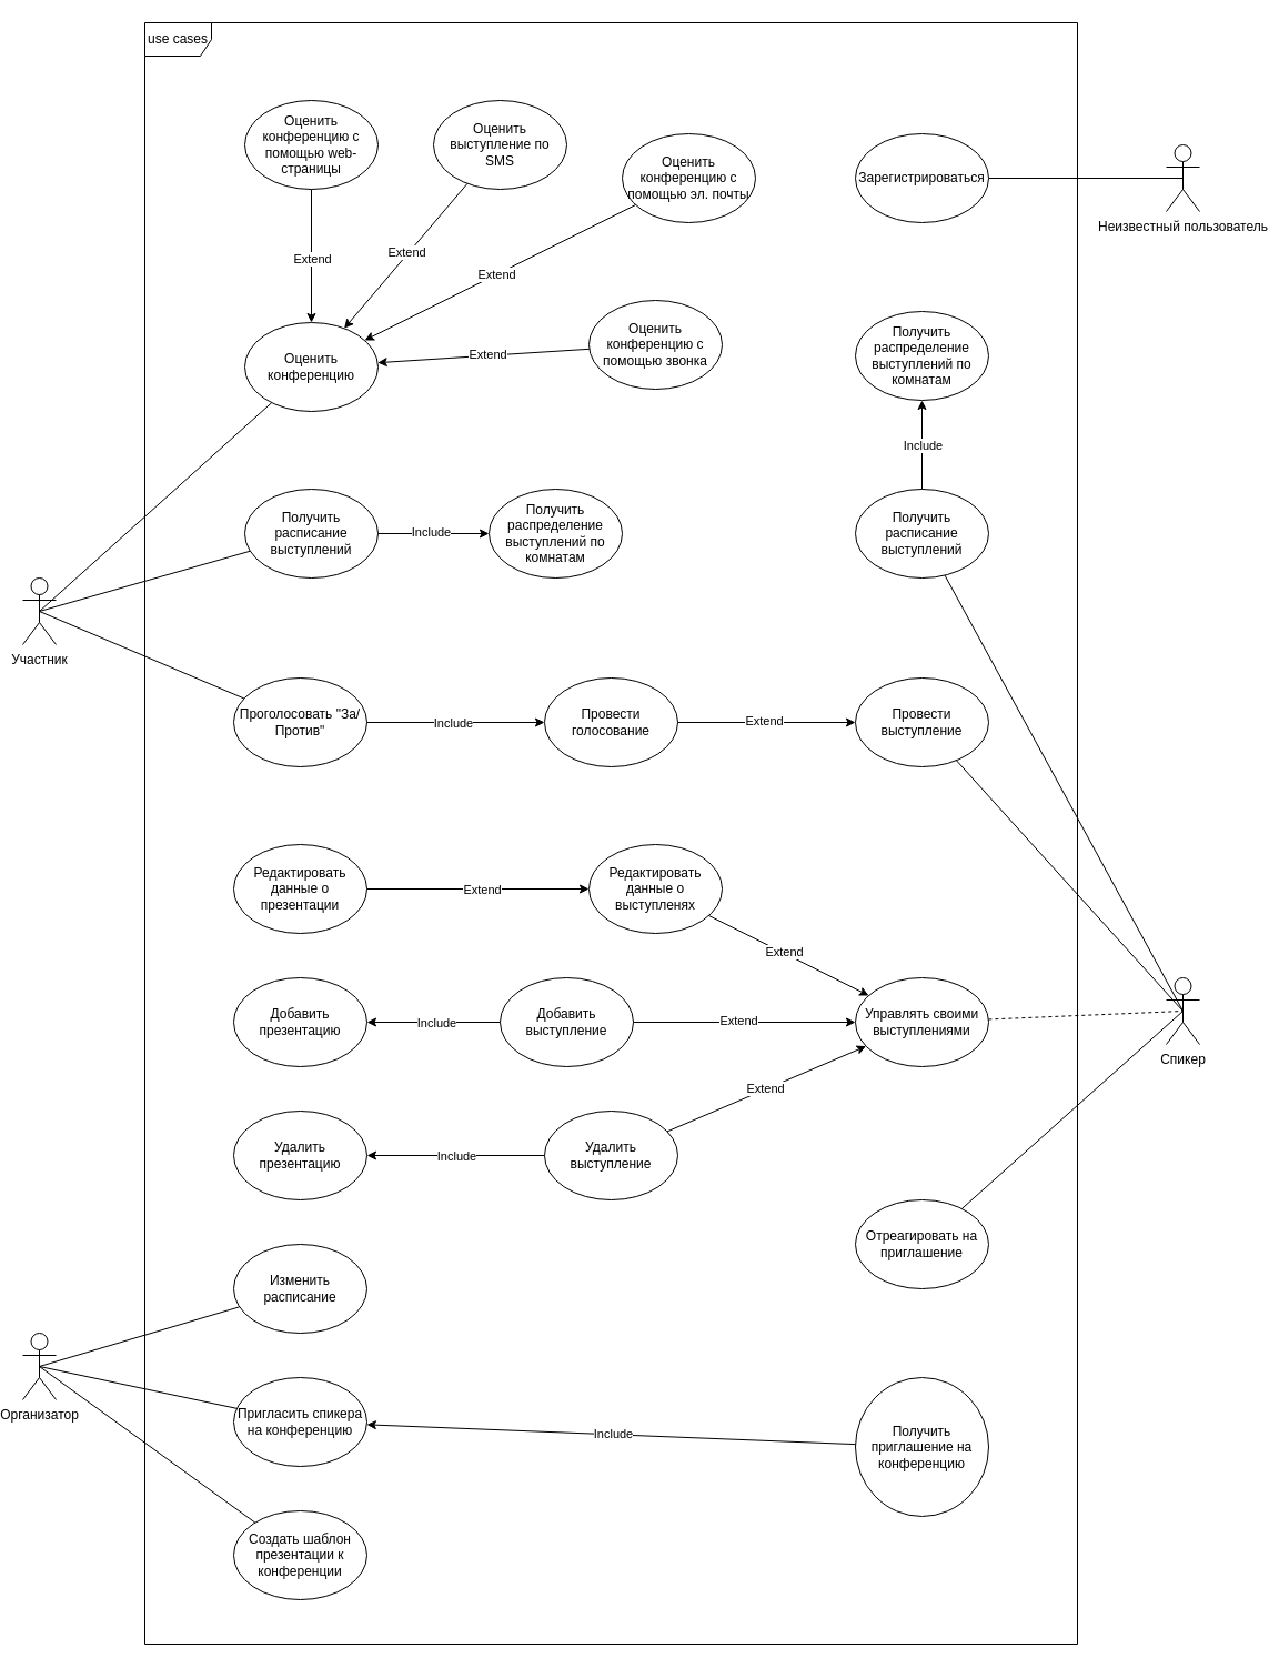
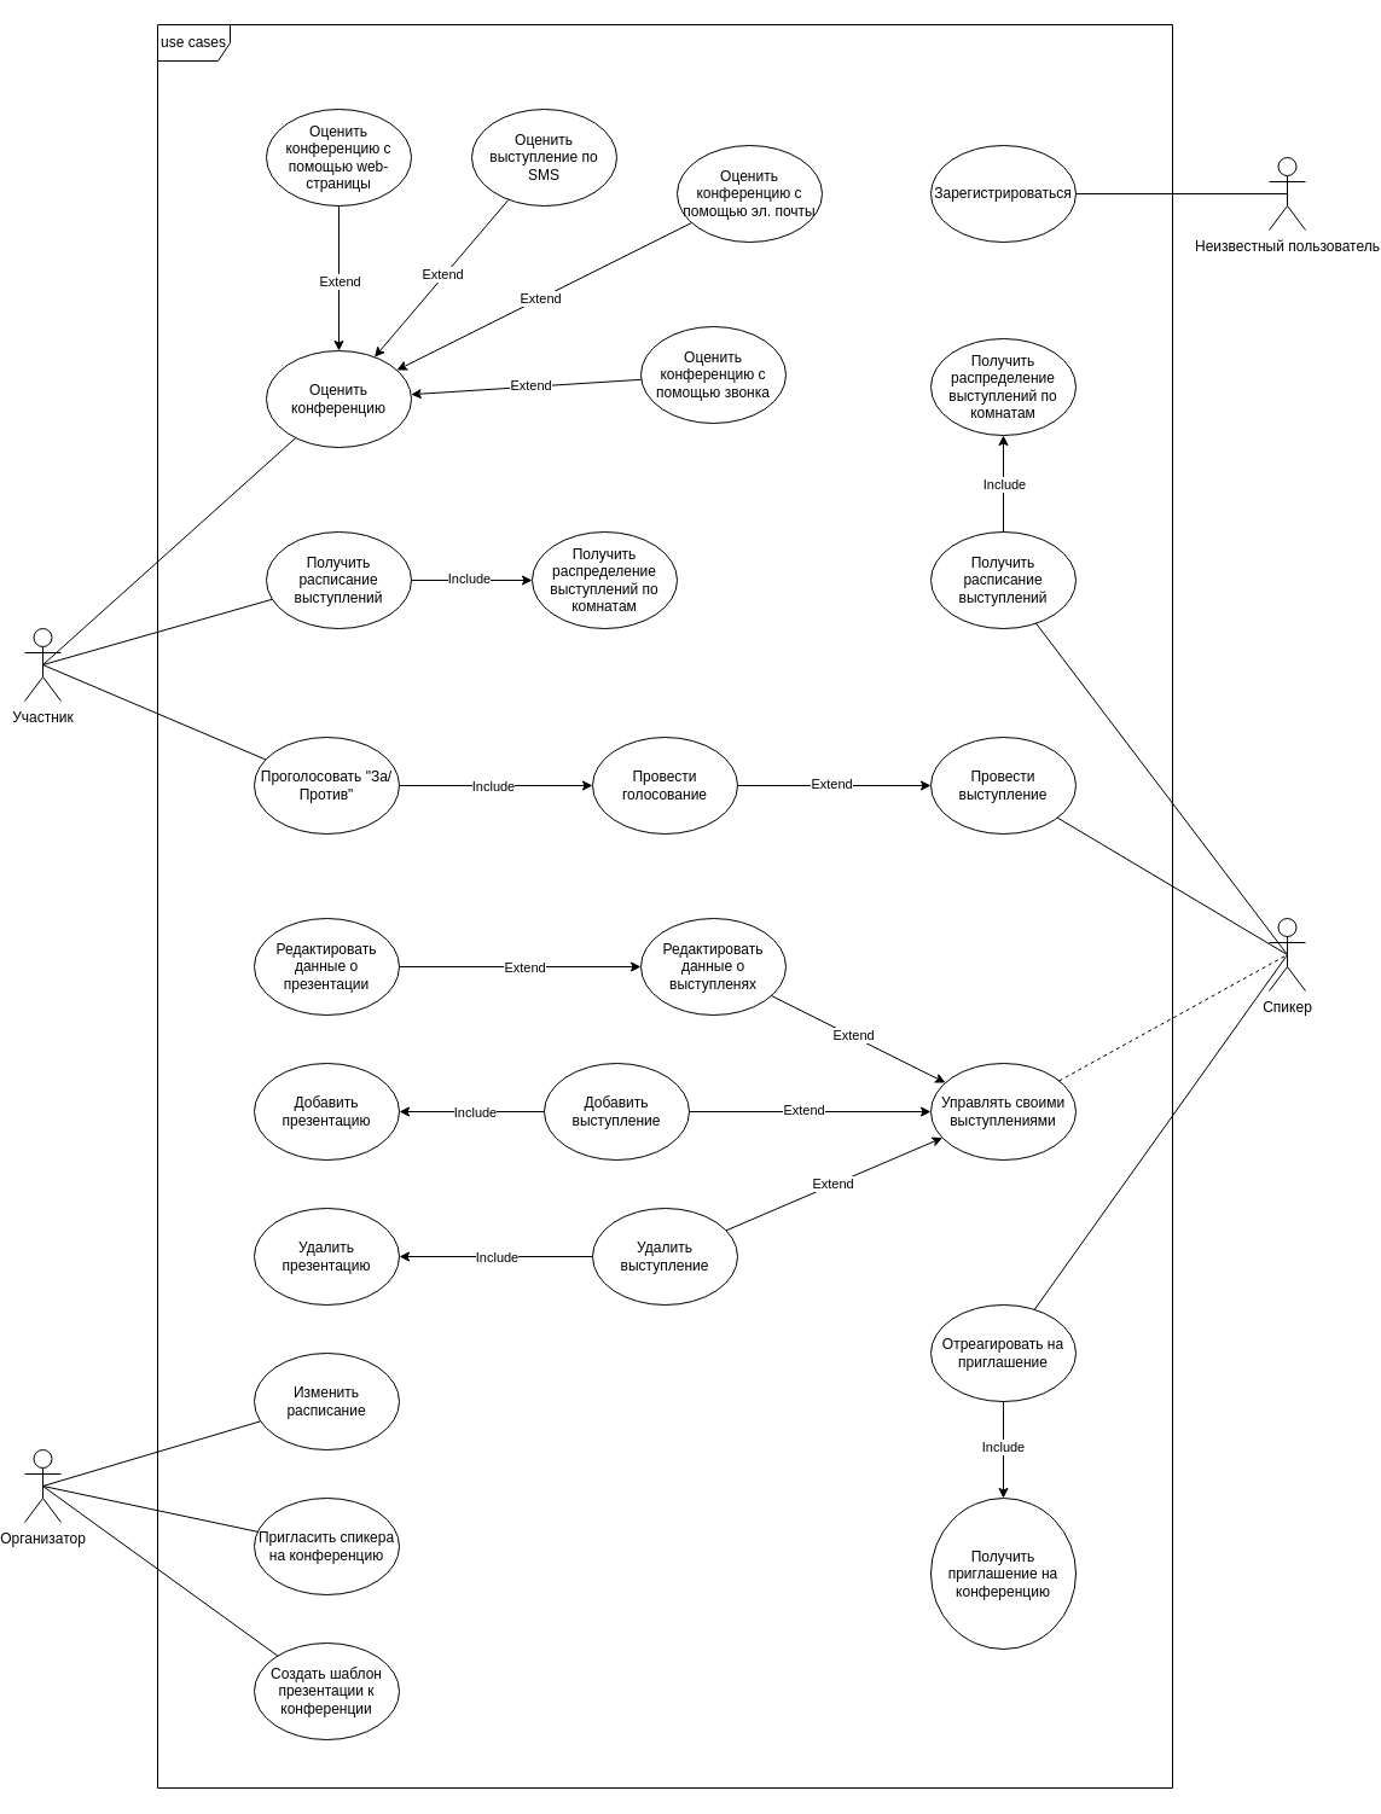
  <mxCell id="0" />
  <mxCell id="1" parent="0" />
  <mxCell id="2" value="Участник" style="shape=umlActor;verticalLabelPosition=bottom;verticalAlign=top;html=1;" vertex="1" parent="1"><mxGeometry x="20" y="520" width="30" height="60" as="geometry" /></mxCell>
  <mxCell id="3" value="Организатор" style="shape=umlActor;verticalLabelPosition=bottom;verticalAlign=top;html=1;" vertex="1" parent="1"><mxGeometry x="20" y="1200" width="30" height="60" as="geometry" /></mxCell>
- <mxCell id="4" value="Спикер" style="shape=umlActor;verticalLabelPosition=bottom;verticalAlign=top;html=1;" vertex="1" parent="1"><mxGeometry x="1050" y="880" width="30" height="60" as="geometry" /></mxCell>
+ <mxCell id="4" value="Спикер" style="shape=umlActor;verticalLabelPosition=bottom;verticalAlign=top;html=1;" vertex="1" parent="1"><mxGeometry x="1050" y="760" width="30" height="60" as="geometry" /></mxCell>
  <mxCell id="5" value="use cases" style="shape=umlFrame;whiteSpace=wrap;html=1;pointerEvents=0;" vertex="1" parent="1"><mxGeometry x="130" y="20" width="840" height="1460" as="geometry" /></mxCell>
  <mxCell id="6" value="Получить расписание выступлений" style="ellipse;whiteSpace=wrap;html=1;" vertex="1" parent="1"><mxGeometry x="220" y="440" width="120" height="80" as="geometry" /></mxCell>
  <mxCell id="7" value="Получить распределение выступлений по комнатам" style="ellipse;whiteSpace=wrap;html=1;" vertex="1" parent="1"><mxGeometry x="440" y="440" width="120" height="80" as="geometry" /></mxCell>
  <mxCell id="8" value="Проголосовать &quot;За/Против&quot;" style="ellipse;whiteSpace=wrap;html=1;" vertex="1" parent="1"><mxGeometry x="210" y="610" width="120" height="80" as="geometry" /></mxCell>
  <mxCell id="9" value="Управлять своими выступлениями" style="ellipse;whiteSpace=wrap;html=1;" vertex="1" parent="1"><mxGeometry x="770" y="880" width="120" height="80" as="geometry" /></mxCell>
  <mxCell id="10" value="Добавить выступление" style="ellipse;whiteSpace=wrap;html=1;" vertex="1" parent="1"><mxGeometry x="450" y="880" width="120" height="80" as="geometry" /></mxCell>
  <mxCell id="11" value="Редактировать данные о выступленях" style="ellipse;whiteSpace=wrap;html=1;" vertex="1" parent="1"><mxGeometry x="530" y="760" width="120" height="80" as="geometry" /></mxCell>
  <mxCell id="12" value="Удалить выступление" style="ellipse;whiteSpace=wrap;html=1;" vertex="1" parent="1"><mxGeometry x="490" y="1000" width="120" height="80" as="geometry" /></mxCell>
  <mxCell id="13" value="Провести выступление" style="ellipse;whiteSpace=wrap;html=1;" vertex="1" parent="1"><mxGeometry x="770" y="610" width="120" height="80" as="geometry" /></mxCell>
  <mxCell id="14" value="Неизвестный пользователь" style="shape=umlActor;verticalLabelPosition=bottom;verticalAlign=top;html=1;outlineConnect=0;" vertex="1" parent="1"><mxGeometry x="1050" y="130" width="30" height="60" as="geometry" /></mxCell>
  <mxCell id="15" value="Зарегистрироваться" style="ellipse;whiteSpace=wrap;html=1;" vertex="1" parent="1"><mxGeometry x="770" y="120" width="120" height="80" as="geometry" /></mxCell>
  <mxCell id="16" value="Редактировать данные о презентации" style="ellipse;whiteSpace=wrap;html=1;" vertex="1" parent="1"><mxGeometry x="210" y="760" width="120" height="80" as="geometry" /></mxCell>
  <mxCell id="17" value="Добавить презентацию" style="ellipse;whiteSpace=wrap;html=1;" vertex="1" parent="1"><mxGeometry x="210" y="880" width="120" height="80" as="geometry" /></mxCell>
  <mxCell id="18" value="Удалить презентацию" style="ellipse;whiteSpace=wrap;html=1;" vertex="1" parent="1"><mxGeometry x="210" y="1000" width="120" height="80" as="geometry" /></mxCell>
  <mxCell id="19" value="Оценить конференцию" style="ellipse;whiteSpace=wrap;html=1;" vertex="1" parent="1"><mxGeometry x="220" y="290" width="120" height="80" as="geometry" /></mxCell>
  <mxCell id="20" value="Изменить расписание" style="ellipse;whiteSpace=wrap;html=1;" vertex="1" parent="1"><mxGeometry x="210" y="1120" width="120" height="80" as="geometry" /></mxCell>
  <mxCell id="21" value="Пригласить спикера на конференцию" style="ellipse;whiteSpace=wrap;html=1;" vertex="1" parent="1"><mxGeometry x="210" y="1240" width="120" height="80" as="geometry" /></mxCell>
  <mxCell id="22" value="Создать шаблон презентации к конференции" style="ellipse;whiteSpace=wrap;html=1;" vertex="1" parent="1"><mxGeometry x="210" y="1360" width="120" height="80" as="geometry" /></mxCell>
  <mxCell id="23" value="" style="endArrow=none;html=1;rounded=0;entryX=0.5;entryY=0.5;entryDx=0;entryDy=0;entryPerimeter=0;dashed=1;" edge="1" parent="1" source="9" target="4"><mxGeometry width="50" height="50" relative="1" as="geometry"><mxPoint x="540" y="1150" as="sourcePoint" /><mxPoint x="590" y="1100" as="targetPoint" /></mxGeometry></mxCell>
  <mxCell id="24" value="" style="endArrow=none;html=1;rounded=0;entryX=0.5;entryY=0.5;entryDx=0;entryDy=0;entryPerimeter=0;" edge="1" parent="1" source="13" target="4"><mxGeometry width="50" height="50" relative="1" as="geometry"><mxPoint x="650" y="1130" as="sourcePoint" /><mxPoint x="700" y="1080" as="targetPoint" /></mxGeometry></mxCell>
  <mxCell id="25" value="" style="endArrow=none;html=1;rounded=0;entryX=0.5;entryY=0.5;entryDx=0;entryDy=0;entryPerimeter=0;" edge="1" parent="1" source="15" target="14"><mxGeometry width="50" height="50" relative="1" as="geometry"><mxPoint x="640" y="830" as="sourcePoint" /><mxPoint x="690" y="780" as="targetPoint" /></mxGeometry></mxCell>
  <mxCell id="26" value="" style="endArrow=none;html=1;rounded=0;exitX=0.5;exitY=0.5;exitDx=0;exitDy=0;exitPerimeter=0;" edge="1" parent="1" source="2" target="6"><mxGeometry width="50" height="50" relative="1" as="geometry"><mxPoint x="190" y="630" as="sourcePoint" /><mxPoint x="240" y="580" as="targetPoint" /></mxGeometry></mxCell>
  <mxCell id="27" value="Получить расписание выступлений" style="ellipse;whiteSpace=wrap;html=1;" vertex="1" parent="1"><mxGeometry x="770" y="440" width="120" height="80" as="geometry" /></mxCell>
  <mxCell id="28" value="" style="endArrow=none;html=1;rounded=0;exitX=0.5;exitY=0.5;exitDx=0;exitDy=0;exitPerimeter=0;" edge="1" parent="1" source="4" target="27"><mxGeometry width="50" height="50" relative="1" as="geometry"><mxPoint x="910" y="720" as="sourcePoint" /><mxPoint x="960" y="670" as="targetPoint" /></mxGeometry></mxCell>
  <mxCell id="29" value="" style="endArrow=none;html=1;rounded=0;exitX=0.5;exitY=0.5;exitDx=0;exitDy=0;exitPerimeter=0;" edge="1" parent="1" source="2" target="19"><mxGeometry width="50" height="50" relative="1" as="geometry"><mxPoint x="370" y="450" as="sourcePoint" /><mxPoint x="420" as="targetPoint" y="400" /></mxGeometry></mxCell>
  <mxCell id="30" value="" style="endArrow=none;html=1;rounded=0;exitX=0.5;exitY=0.5;exitDx=0;exitDy=0;exitPerimeter=0;" edge="1" parent="1" source="2" target="8"><mxGeometry width="50" height="50" relative="1" as="geometry"><mxPoint x="170" y="730" as="sourcePoint" /><mxPoint x="220" y="680" as="targetPoint" /></mxGeometry></mxCell>
  <mxCell id="31" value="Провести голосование" style="ellipse;whiteSpace=wrap;html=1;" vertex="1" parent="1"><mxGeometry x="490" y="610" width="120" height="80" as="geometry" /></mxCell>
  <mxCell id="32" value="" style="endArrow=classic;html=1;rounded=0;" edge="1" parent="1" source="6" target="7"><mxGeometry width="50" height="50" relative="1" as="geometry"><mxPoint x="510" y="610" as="sourcePoint" /><mxPoint x="560" y="560" as="targetPoint" /></mxGeometry></mxCell>
  <mxCell id="33" value="Include" style="edgeLabel;html=1;align=center;verticalAlign=middle;resizable=0;points=[];rotation=0;" vertex="1" connectable="0" parent="32"><mxGeometry x="-0.063" y="2" relative="1" as="geometry"><mxPoint as="offset" /></mxGeometry></mxCell>
  <mxCell id="34" value="" style="endArrow=classic;html=1;rounded=0;" edge="1" parent="1" source="31" target="13"><mxGeometry width="50" height="50" relative="1" as="geometry"><mxPoint x="810" y="860" as="sourcePoint" /><mxPoint x="860" y="810" as="targetPoint" /></mxGeometry></mxCell>
  <mxCell id="35" value="Extend" style="edgeLabel;html=1;align=center;verticalAlign=middle;resizable=0;points=[];" vertex="1" connectable="0" parent="34"><mxGeometry x="-0.049" y="2" relative="1" as="geometry"><mxPoint x="1" as="offset" /></mxGeometry></mxCell>
  <mxCell id="36" value="Оценить конференцию с помощью web-страницы" style="ellipse;whiteSpace=wrap;html=1;" vertex="1" parent="1"><mxGeometry x="220" y="90" width="120" height="80" as="geometry" /></mxCell>
  <mxCell id="37" value="Оценить выступление по SMS" style="ellipse;whiteSpace=wrap;html=1;" vertex="1" parent="1"><mxGeometry x="390" y="90" width="120" height="80" as="geometry" /></mxCell>
  <mxCell id="38" value="Оценить конференцию с помощью эл. почты" style="ellipse;whiteSpace=wrap;html=1;" vertex="1" parent="1"><mxGeometry x="560" y="120" width="120" height="80" as="geometry" /></mxCell>
  <mxCell id="39" value="Оценить конференцию с помощью звонка" style="ellipse;whiteSpace=wrap;html=1;" vertex="1" parent="1"><mxGeometry x="530" y="270" width="120" height="80" as="geometry" /></mxCell>
  <mxCell id="40" value="" style="endArrow=classic;html=1;rounded=0;" edge="1" parent="1" source="36" target="19"><mxGeometry width="50" height="50" relative="1" as="geometry"><mxPoint x="430" y="330" as="sourcePoint" /><mxPoint x="480" y="280" as="targetPoint" /></mxGeometry></mxCell>
  <mxCell id="41" value="Extend" style="edgeLabel;html=1;align=center;verticalAlign=middle;resizable=0;points=[];" vertex="1" connectable="0" parent="40"><mxGeometry x="0.028" relative="1" as="geometry"><mxPoint as="offset" /></mxGeometry></mxCell>
  <mxCell id="42" value="" style="endArrow=classic;html=1;rounded=0;" edge="1" parent="1" source="37" target="19"><mxGeometry width="50" height="50" relative="1" as="geometry"><mxPoint x="570" y="340" as="sourcePoint" /><mxPoint x="620" y="290" as="targetPoint" /></mxGeometry></mxCell>
  <mxCell id="43" value="Extend" style="edgeLabel;html=1;align=center;verticalAlign=middle;resizable=0;points=[];" vertex="1" connectable="0" parent="42"><mxGeometry x="-0.032" y="-2" relative="1" as="geometry"><mxPoint as="offset" /></mxGeometry></mxCell>
  <mxCell id="44" value="" style="endArrow=classic;html=1;rounded=0;" edge="1" parent="1" source="38" target="19"><mxGeometry width="50" height="50" relative="1" as="geometry"><mxPoint x="770" y="360" as="sourcePoint" /><mxPoint x="820" y="310" as="targetPoint" /></mxGeometry></mxCell>
  <mxCell id="45" value="Extend" style="edgeLabel;html=1;align=center;verticalAlign=middle;resizable=0;points=[];" vertex="1" connectable="0" parent="44"><mxGeometry x="0.024" relative="1" as="geometry"><mxPoint as="offset" /></mxGeometry></mxCell>
  <mxCell id="46" value="" style="endArrow=classic;html=1;rounded=0;" edge="1" parent="1" source="39" target="19"><mxGeometry width="50" height="50" relative="1" as="geometry"><mxPoint x="720" y="410" as="sourcePoint" /><mxPoint x="770" y="360" as="targetPoint" /></mxGeometry></mxCell>
  <mxCell id="47" value="Extend" style="edgeLabel;html=1;align=center;verticalAlign=middle;resizable=0;points=[];" vertex="1" connectable="0" parent="46"><mxGeometry x="-0.04" y="-1" relative="1" as="geometry"><mxPoint as="offset" /></mxGeometry></mxCell>
  <mxCell id="48" value="" style="endArrow=classic;html=1;rounded=0;" edge="1" parent="1" source="8" target="31"><mxGeometry width="50" height="50" relative="1" as="geometry"><mxPoint x="400" y="710" as="sourcePoint" /><mxPoint x="450" y="660" as="targetPoint" /></mxGeometry></mxCell>
  <mxCell id="49" value="Include" style="edgeLabel;html=1;align=center;verticalAlign=middle;resizable=0;points=[];" vertex="1" connectable="0" parent="48"><mxGeometry x="-0.032" relative="1" as="geometry"><mxPoint as="offset" /></mxGeometry></mxCell>
  <mxCell id="50" value="Получить распределение выступлений по комнатам" style="ellipse;whiteSpace=wrap;html=1;" vertex="1" parent="1"><mxGeometry x="770" y="280" width="120" height="80" as="geometry" /></mxCell>
  <mxCell id="51" value="" style="endArrow=classic;html=1;rounded=0;" edge="1" parent="1" source="27" target="50"><mxGeometry width="50" height="50" relative="1" as="geometry"><mxPoint x="960" y="430" as="sourcePoint" /><mxPoint x="1010" y="380" as="targetPoint" /></mxGeometry></mxCell>
  <mxCell id="52" value="Include" style="edgeLabel;html=1;align=center;verticalAlign=middle;resizable=0;points=[];" vertex="1" connectable="0" parent="51"><mxGeometry relative="1" as="geometry"><mxPoint as="offset" /></mxGeometry></mxCell>
  <mxCell id="53" value="" style="endArrow=classic;html=1;rounded=0;" edge="1" parent="1" source="11" target="9"><mxGeometry width="50" height="50" relative="1" as="geometry"><mxPoint x="830" y="1060" as="sourcePoint" /><mxPoint x="880" y="1010" as="targetPoint" /></mxGeometry></mxCell>
  <mxCell id="54" value="Extend" style="edgeLabel;html=1;align=center;verticalAlign=middle;resizable=0;points=[];" vertex="1" connectable="0" parent="53"><mxGeometry x="-0.076" y="1" relative="1" as="geometry"><mxPoint x="1" as="offset" /></mxGeometry></mxCell>
  <mxCell id="55" value="" style="endArrow=classic;html=1;rounded=0;" edge="1" parent="1" source="10" target="9"><mxGeometry width="50" height="50" relative="1" as="geometry"><mxPoint x="850" y="1070" as="sourcePoint" /><mxPoint x="900" y="1020" as="targetPoint" /></mxGeometry></mxCell>
  <mxCell id="56" value="Extend" style="edgeLabel;html=1;align=center;verticalAlign=middle;resizable=0;points=[];" vertex="1" connectable="0" parent="55"><mxGeometry x="-0.061" y="2" relative="1" as="geometry"><mxPoint as="offset" /></mxGeometry></mxCell>
  <mxCell id="57" value="" style="endArrow=classic;html=1;rounded=0;" edge="1" parent="1" source="12" target="9"><mxGeometry width="50" height="50" relative="1" as="geometry"><mxPoint x="930" y="1110" as="sourcePoint" /><mxPoint x="980" y="1060" as="targetPoint" /></mxGeometry></mxCell>
  <mxCell id="58" value="Extend" style="edgeLabel;html=1;align=center;verticalAlign=middle;resizable=0;points=[];" vertex="1" connectable="0" parent="57"><mxGeometry x="-0.013" y="1" relative="1" as="geometry"><mxPoint as="offset" /></mxGeometry></mxCell>
  <mxCell id="59" value="" style="endArrow=classic;html=1;rounded=0;" edge="1" parent="1" source="16" target="11"><mxGeometry width="50" height="50" relative="1" as="geometry"><mxPoint x="570" y="1130" as="sourcePoint" /><mxPoint x="520" y="1180" as="targetPoint" /></mxGeometry></mxCell>
  <mxCell id="60" value="Extend" style="edgeLabel;html=1;align=center;verticalAlign=middle;resizable=0;points=[];" vertex="1" connectable="0" parent="59"><mxGeometry x="0.03" relative="1" as="geometry"><mxPoint as="offset" /></mxGeometry></mxCell>
  <mxCell id="61" value="" style="endArrow=classic;html=1;rounded=0;" edge="1" parent="1" source="10" target="17"><mxGeometry width="50" height="50" relative="1" as="geometry"><mxPoint x="460" y="1140" as="sourcePoint" /><mxPoint x="510" y="1090" as="targetPoint" /></mxGeometry></mxCell>
  <mxCell id="62" value="Include" style="edgeLabel;html=1;align=center;verticalAlign=middle;resizable=0;points=[];" vertex="1" connectable="0" parent="61"><mxGeometry x="-0.031" relative="1" as="geometry"><mxPoint as="offset" /></mxGeometry></mxCell>
  <mxCell id="63" value="" style="endArrow=classic;html=1;rounded=0;" edge="1" parent="1" source="12" target="18"><mxGeometry width="50" height="50" relative="1" as="geometry"><mxPoint x="490" y="1150" as="sourcePoint" /><mxPoint x="540" y="1100" as="targetPoint" /></mxGeometry></mxCell>
  <mxCell id="64" value="Include" style="edgeLabel;html=1;align=center;verticalAlign=middle;resizable=0;points=[];" vertex="1" connectable="0" parent="63"><mxGeometry x="-0.005" relative="1" as="geometry"><mxPoint as="offset" /></mxGeometry></mxCell>
  <mxCell id="65" value="" style="endArrow=none;html=1;rounded=0;exitX=0.5;exitY=0.5;exitDx=0;exitDy=0;exitPerimeter=0;" edge="1" parent="1" source="3" target="20"><mxGeometry width="50" height="50" relative="1" as="geometry"><mxPoint x="10" y="1040" as="sourcePoint" /><mxPoint x="60" y="990" as="targetPoint" /></mxGeometry></mxCell>
  <mxCell id="66" value="" style="endArrow=none;html=1;rounded=0;exitX=0.5;exitY=0.5;exitDx=0;exitDy=0;exitPerimeter=0;" edge="1" parent="1" source="3" target="21"><mxGeometry width="50" height="50" relative="1" as="geometry"><mxPoint x="10" y="1050" as="sourcePoint" /><mxPoint x="60" y="1000" as="targetPoint" /></mxGeometry></mxCell>
  <mxCell id="67" value="" style="endArrow=none;html=1;rounded=0;exitX=0.5;exitY=0.5;exitDx=0;exitDy=0;exitPerimeter=0;" edge="1" parent="1" source="3" target="22"><mxGeometry width="50" height="50" relative="1" as="geometry"><mxPoint x="10" y="1090" as="sourcePoint" /><mxPoint x="60" y="1040" as="targetPoint" /></mxGeometry></mxCell>
  <mxCell id="68" value="Получить приглашение на конференцию" style="ellipse;whiteSpace=wrap;html=1;" vertex="1" parent="1"><mxGeometry x="770" y="1240" width="120" height="125" as="geometry" /></mxCell>
  <mxCell id="69" value="Отреагировать на приглашение" style="ellipse;whiteSpace=wrap;html=1;" vertex="1" parent="1"><mxGeometry x="770" y="1080" width="120" height="80" as="geometry" /></mxCell>
  <mxCell id="70" value="" style="endArrow=none;html=1;rounded=0;entryX=0.5;entryY=0.5;entryDx=0;entryDy=0;entryPerimeter=0;" edge="1" parent="1" source="69" target="4"><mxGeometry width="50" height="50" relative="1" as="geometry"><mxPoint x="1420" y="1120" as="sourcePoint" /><mxPoint x="1470" y="1070" as="targetPoint" /></mxGeometry></mxCell>
- <mxCell id="73" value="" style="endArrow=classic;html=1;rounded=0;" edge="1" parent="1" source="68" target="21"><mxGeometry width="50" height="50" relative="1" as="geometry"><mxPoint x="490" y="1310" as="sourcePoint" /><mxPoint x="540" y="1260" as="targetPoint" /></mxGeometry></mxCell>
- <mxCell id="74" value="Include" style="edgeLabel;html=1;align=center;verticalAlign=middle;resizable=0;points=[];" vertex="1" connectable="0" parent="73"><mxGeometry x="-0.003" y="-1" relative="1" as="geometry"><mxPoint x="1" as="offset" /></mxGeometry></mxCell>
+ <mxCell id="71" value="" style="endArrow=classic;html=1;rounded=0;" edge="1" parent="1" source="69" target="68"><mxGeometry width="50" height="50" relative="1" as="geometry"><mxPoint x="540" y="1320" as="sourcePoint" /><mxPoint x="590" y="1270" as="targetPoint" /></mxGeometry></mxCell>
+ <mxCell id="72" value="Include" style="edgeLabel;html=1;align=center;verticalAlign=middle;resizable=0;points=[];" vertex="1" connectable="0" parent="71"><mxGeometry x="-0.075" y="-1" relative="1" as="geometry"><mxPoint as="offset" /></mxGeometry></mxCell>
